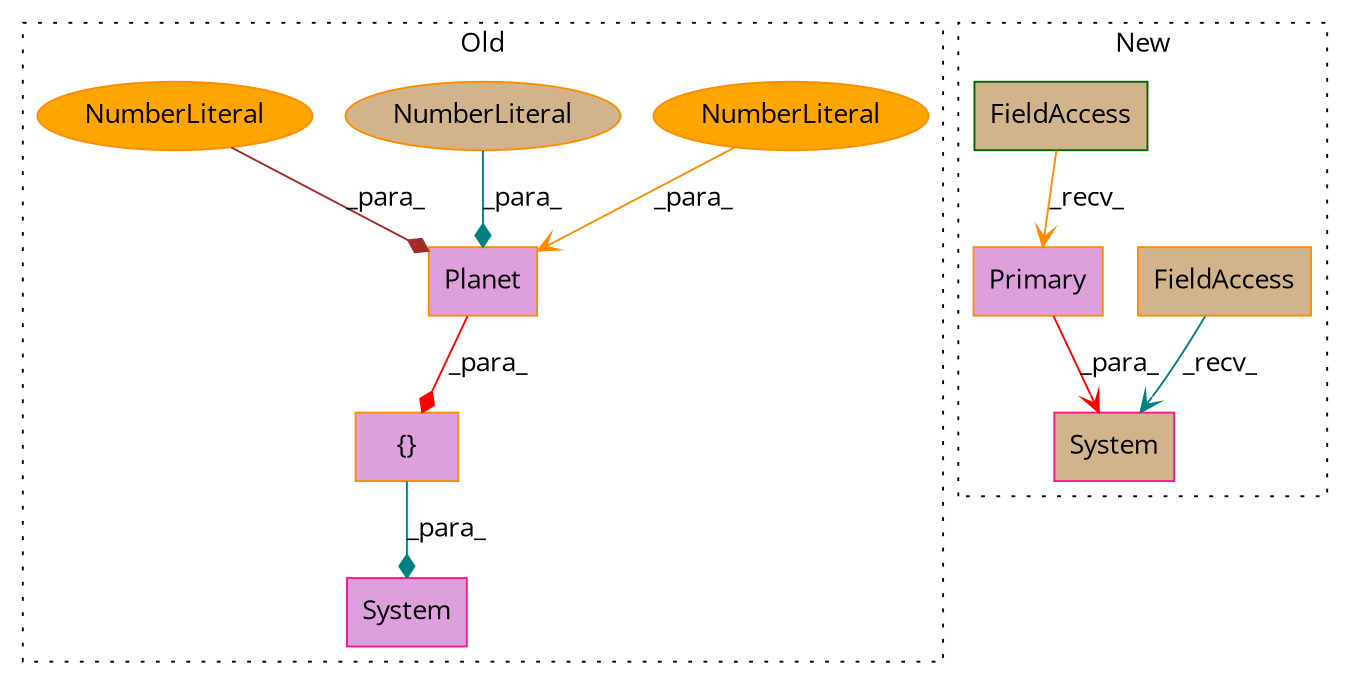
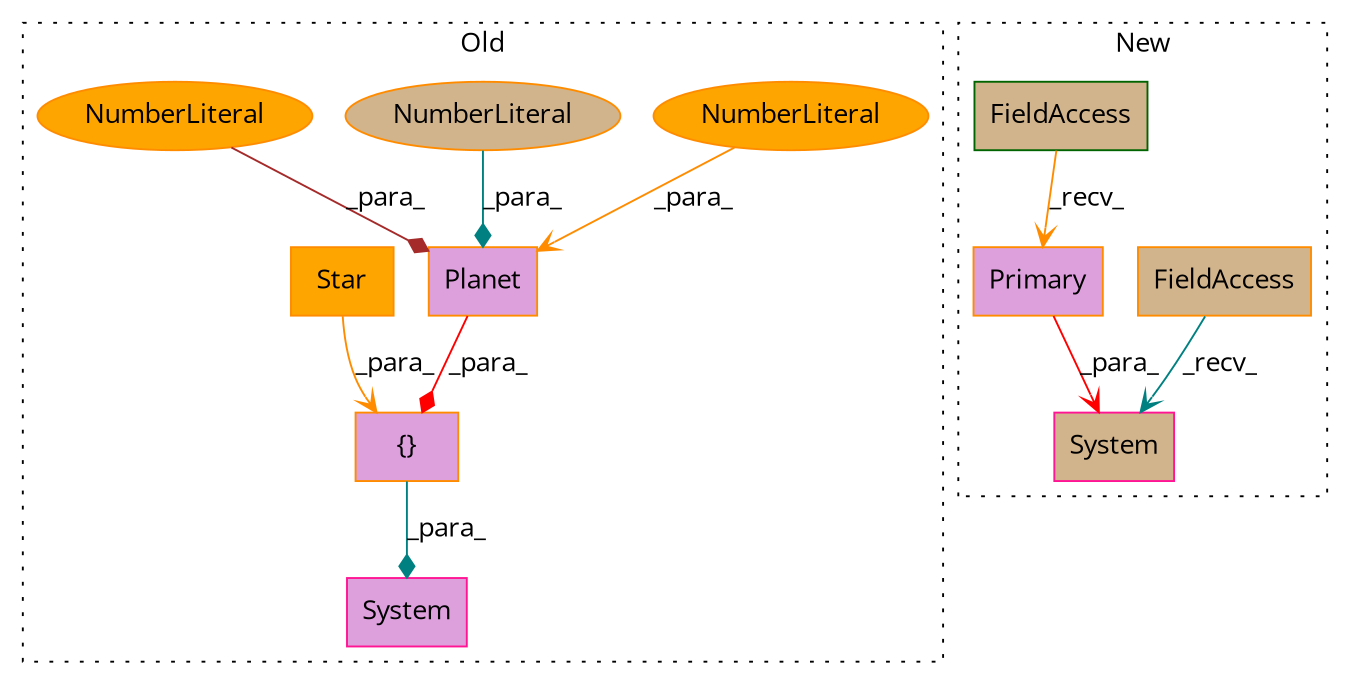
  digraph {
    fontname="Open Sans"
    node [a=32 l="7,1" shape=box style=filled fillcolor=plum color=darkorange fontname="Open Sans"]
    edge [color=teal arrowhead=vee fontname="Open Sans"]
    n1 [a=4 l="1,1" label="{}" s="541,553"]
    n2 [label=System s="525,554" color=deeppink]
    n3 [label=Planet s="442,461"]
    n4 [a=34 l=2 label=NumberLiteral s=452 shape=ellipse fillcolor=orange]
    n5 [a=34 l=2 label=NumberLiteral s=459 shape=ellipse fillcolor=tan]
    n6 [a=34 l=2 label=NumberLiteral s=449 shape=ellipse fillcolor=orange]
+   n7 [l=6 label=Star s=416 fillcolor=orange]
    n8 [label=System s="628,646" fillcolor=tan color=deeppink]
    n9 [a=22 l=13 label=FieldAccess s=614 fillcolor=tan]
    n10 [l=9 label=Primary s=420]
    n11 [a=22 l=13 label=FieldAccess s=406 fillcolor=tan color=darkgreen]
    subgraph cluster_1 {
      label=Old
      style=dotted
      n1
      n2
      n3
      n4
      n5
      n6
+     n7
    }
    subgraph cluster_2 {
      label=New
      style=dotted
      n8
      n9
      n10
      n11
    }
    n1 -> n2 [label=_para_ arrowhead=diamond]
    n3 -> n1 [label=_para_ color=red arrowhead=diamond]
    n4 -> n3 [label=_para_ color=darkorange]
    n5 -> n3 [label=_para_ arrowhead=diamond]
    n6 -> n3 [label=_para_ color=brown arrowhead=diamond]
+   n7 -> n1 [label=_para_ color=darkorange]
    n9 -> n8 [label=_recv_]
    n10 -> n8 [label=_para_ color=red]
    n11 -> n10 [label=_recv_ color=darkorange]
  }
